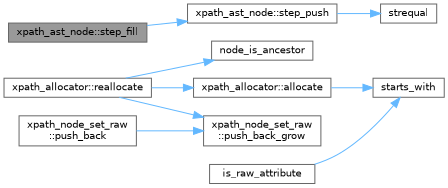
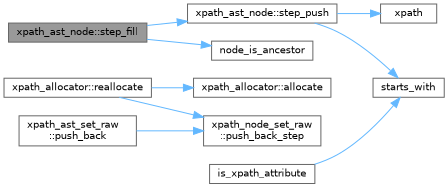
  digraph {
    rankdir=LR
    node [color=grey40 fillcolor=white fontname=Helvetica fontsize=10 shape=box style=filled]
    edge [color=steelblue1 fontname=Helvetica fontsize=10 labelfontname=Helvetica labelfontsize=10 style=solid]
    n1 [color=gray40 fillcolor=grey60 fontcolor=black height=0.2 label="xpath_ast_node::step_fill" width=0.4]
    n2 [height=0.2 label=node_is_ancestor width=0.4]
    n3 [height=0.2 label="xpath_ast_node::step_push" width=0.4]
    n4 [height=0.2 label=starts_with width=0.4]
-   n5 [height=0.2 label=strequal width=0.4]
-   n6 [height=0.2 label=is_raw_attribute width=0.4]
-   n7 [height=0.2 label="xpath_node_set_raw\l::push_back" width=0.4]
-   n8 [height=0.2 label="xpath_node_set_raw\l::push_back_grow" width=0.4]
+   n5 [height=0.2 label=xpath width=0.4]
+   n6 [height=0.2 label=is_xpath_attribute width=0.4]
+   n7 [height=0.2 label="xpath_ast_set_raw\l::push_back" width=0.4]
+   n8 [height=0.2 label="xpath_node_set_raw\l::push_back_step" width=0.4]
    n9 [height=0.2 label="xpath_allocator::reallocate" width=0.4]
    n10 [height=0.2 label="xpath_allocator::allocate" width=0.4]
-   n9 -> n2
+   n1 -> n2
    n1 -> n3
-   n10 -> n4
+   n3 -> n4
    n3 -> n5
    n6 -> n4
    n7 -> n8
    n9 -> n8
    n9 -> n10
  }
